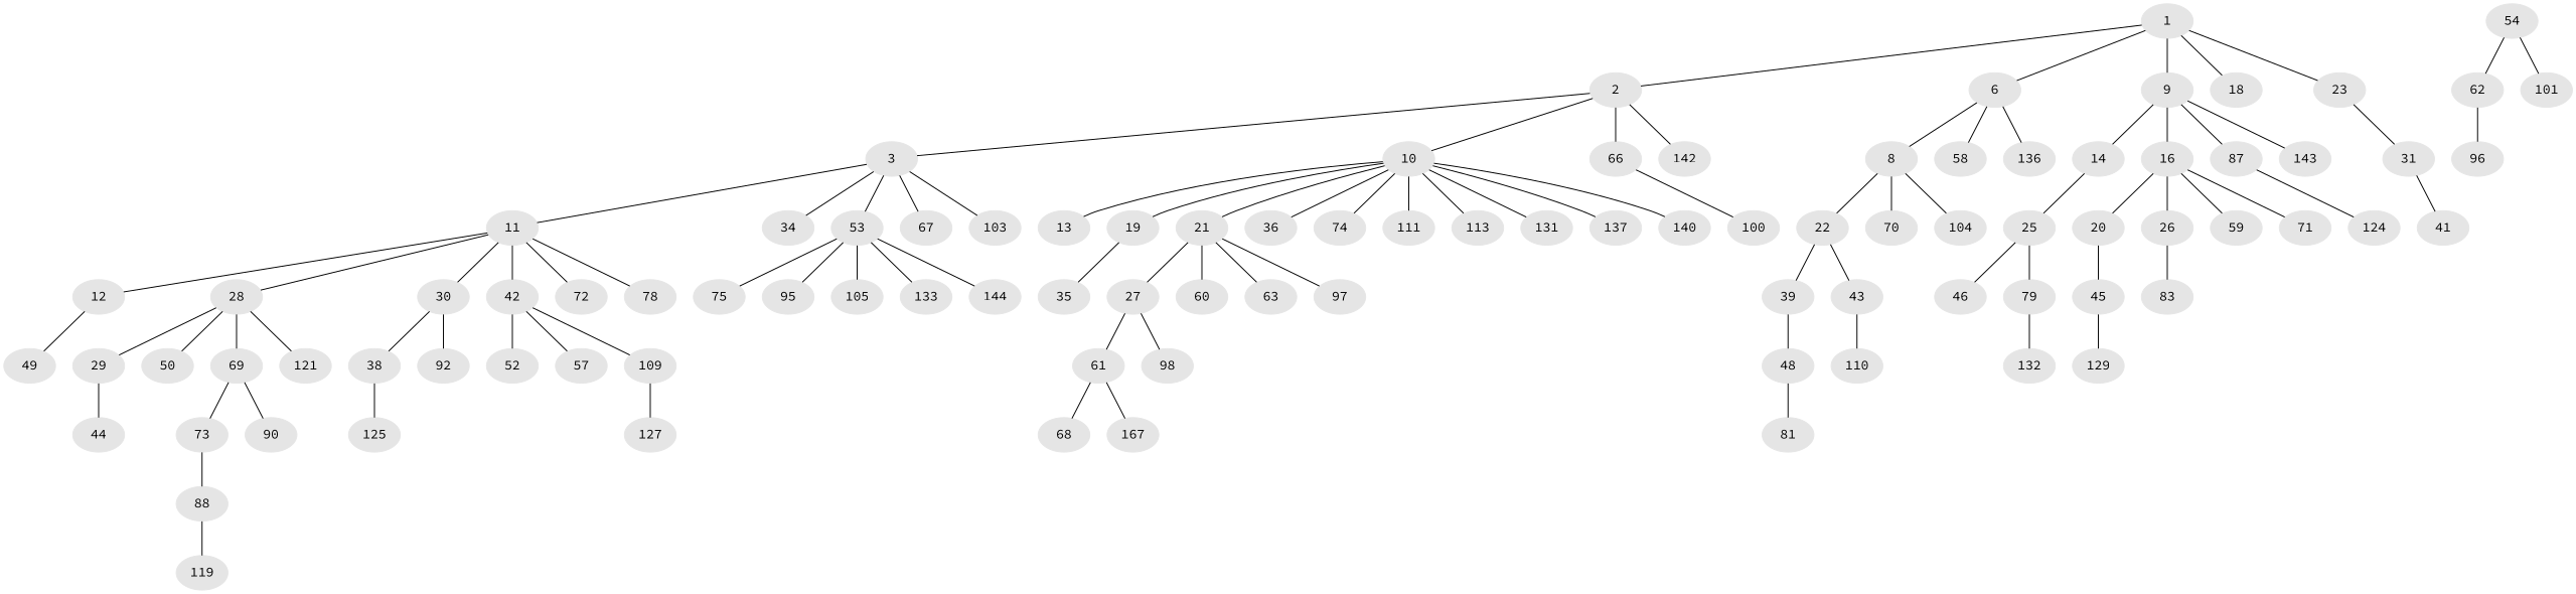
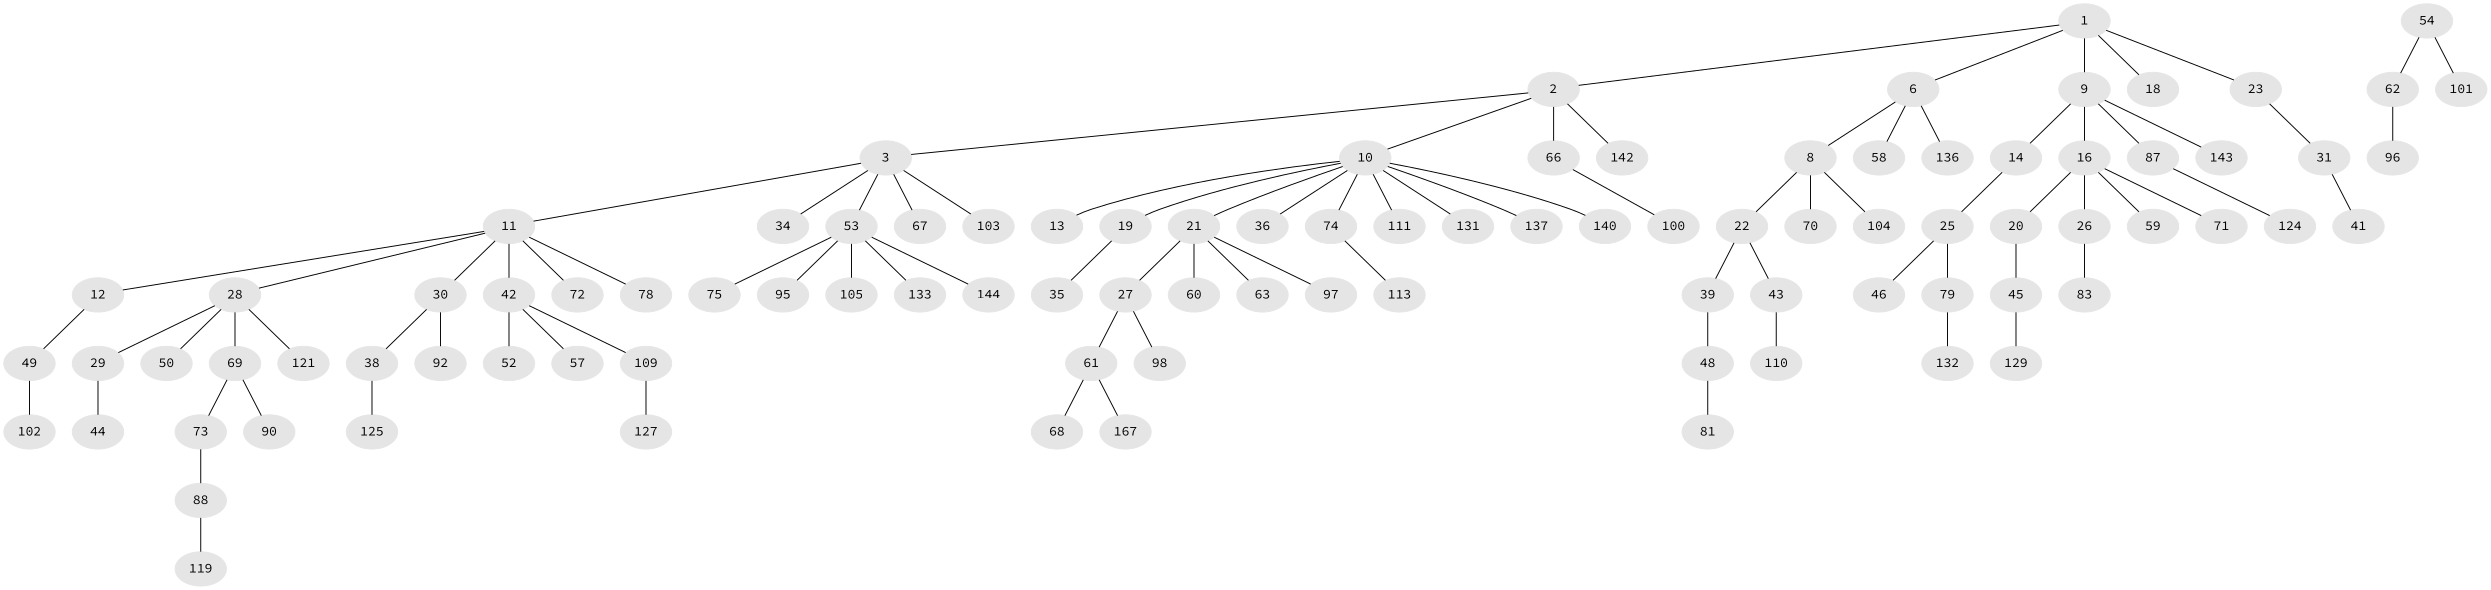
  graph {
    fontname="Source Code Pro"
    node [color=gray90 fontname="Source Code Pro" style=filled]
    edge [fontname="Source Code Pro"]
    1 [super="+5"]
    2 [super="+82"]
    6 [super="+7"]
    9 [super="+15"]
    18
    23
    3 [super="+4"]
    10 [super="+37"]
    66
    142
    8 [super="+17"]
    58
    136
    14
    16 [super="+24"]
    87
    143
    31
    11 [super="+40"]
    34
    53 [super="+76"]
    67 [super="+128"]
    103 [super="+135"]
    13
    19 [super="+99"]
    21 [super="+116"]
    36 [super="+146"]
    74 [super="+94"]
    111
    113
    131
    137
    140
    100 [super="+108"]
    12
    28 [super="+51"]
    30 [super="+32"]
    42 [super="+47"]
    72
    78
    75
    95
    105
    133
    144
    22 [super="+85"]
    70 [super="+123"]
    104 [super="+120"]
    39 [super="+130"]
    43 [super="+80"]
    25
    20
    26 [super="+56"]
    59
    71 [super="+112"]
    124 [super="+139"]
    35
    27 [super="+117"]
    60
    63
    97
    49 [super="+55"]
    29 [super="+64"]
    50 [super="+106"]
    69 [super="+89"]
    121
    38
    92
    52
    57
    109 [super="+138"]
+   102
    46 [super="+77"]
    79 [super="+86"]
    45 [super="+118"]
    83 [super="+141"]
    129
    61 [super="+126"]
    98 [super="+122"]
    48
    110
    41 [super="+91"]
    132 [super="+145"]
    68
    n85 [label=167 super="+134"]
    44
    73 [super="+84"]
    90
    125
    54 [super="+93"]
    62
    101
    81
    127
    96
    88 [super="+114"]
    119
    1 -- 2
    1 -- 6
    1 -- 9
    1 -- 18
    1 -- 23
    2 -- 3
    2 -- 10
    2 -- 66
    2 -- 142
    6 -- 8
    6 -- 58
    6 -- 136
    9 -- 14
    9 -- 16
    9 -- 87
    9 -- 143
    23 -- 31
    3 -- 11
    3 -- 34
    3 -- 53
    3 -- 67
    3 -- 103
    10 -- 13
    10 -- 19
    10 -- 21
    10 -- 36
    10 -- 74
    10 -- 111
-   10 -- 113
+   74 -- 113
    10 -- 131
    10 -- 137
    10 -- 140
    66 -- 100
    8 -- 22
    8 -- 70
    8 -- 104
    14 -- 25
    16 -- 20
    16 -- 26
    16 -- 59
    16 -- 71
    87 -- 124
    31 -- 41
    11 -- 12
    11 -- 28
    11 -- 30
    11 -- 42
    11 -- 72
    11 -- 78
    53 -- 75
    53 -- 95
    53 -- 105
    53 -- 133
    53 -- 144
    19 -- 35
    21 -- 27
    21 -- 60
    21 -- 63
    21 -- 97
    12 -- 49
    28 -- 29
    28 -- 50
    28 -- 69
    28 -- 121
    30 -- 38
    30 -- 92
    42 -- 52
    42 -- 57
    42 -- 109
    22 -- 39
    22 -- 43
    39 -- 48
    43 -- 110
    25 -- 46
    25 -- 79
    20 -- 45
    26 -- 83
    27 -- 61
    27 -- 98
+   49 -- 102
    29 -- 44
    69 -- 73
    69 -- 90
    38 -- 125
    109 -- 127
    79 -- 132
    45 -- 129
    61 -- 68
    61 -- n85
    48 -- 81
    73 -- 88
    54 -- 62
    54 -- 101
    62 -- 96
    88 -- 119
  }
